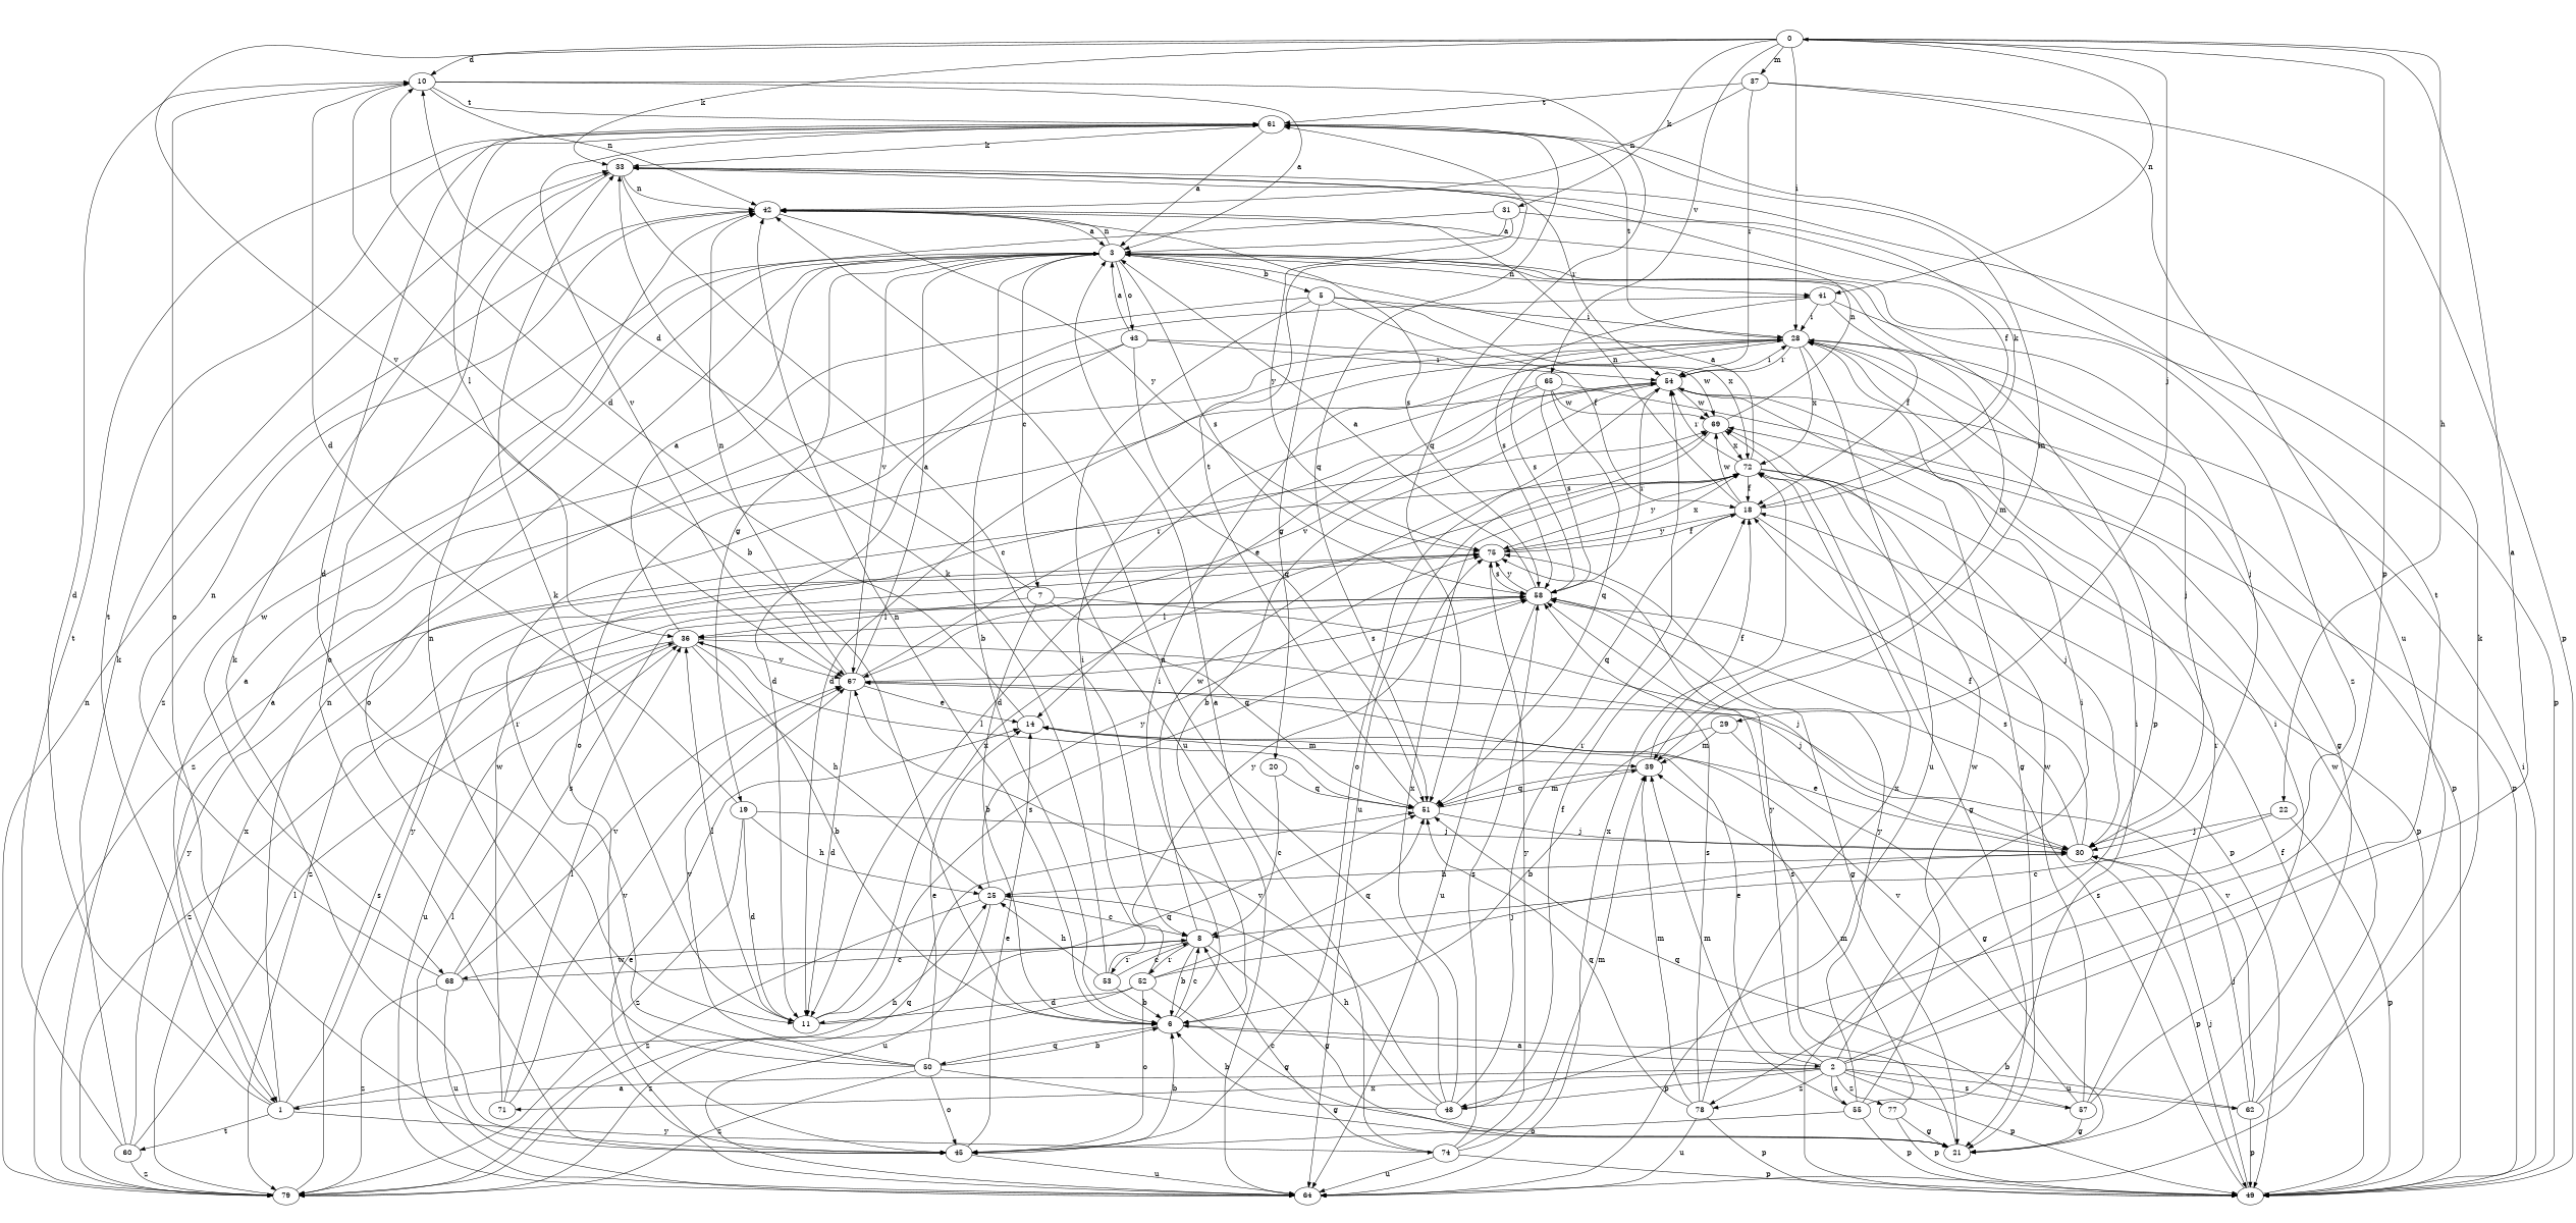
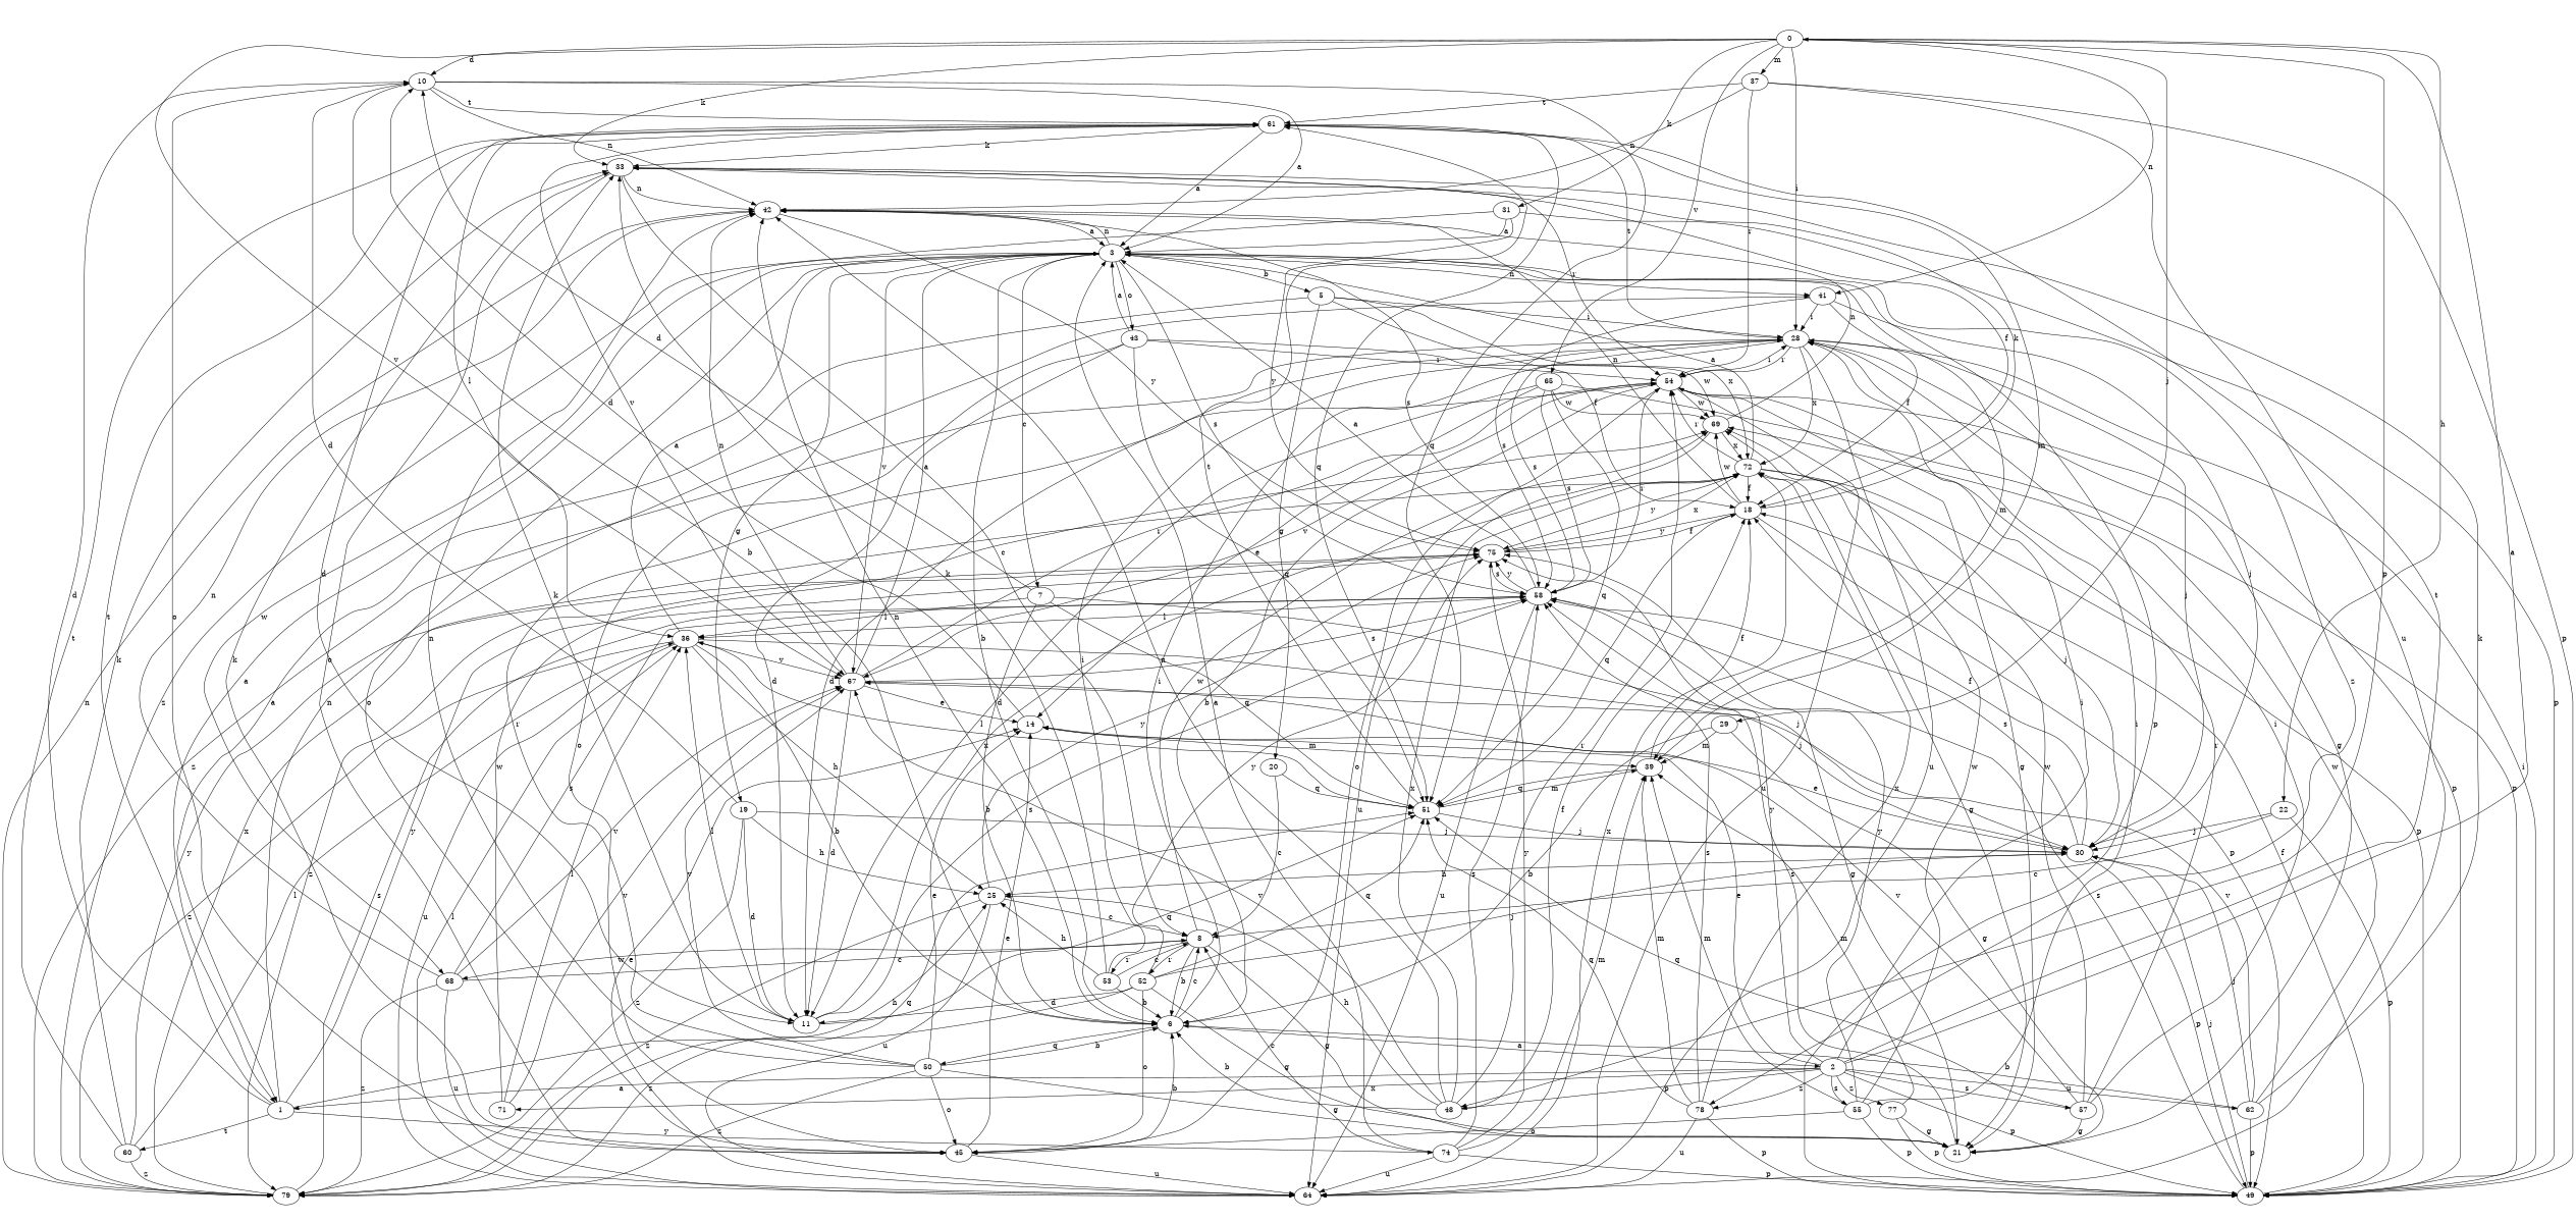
  strict digraph {
    0
    10
    22
    28
    29
    31
    33
    37
    41
    48
    65
    67
    61
    3
    6
    42
    45
    51
    49
    8
    30
    58
    64
    72
    21
    11
    79
    54
    39
    75
    18
    25
    14
    69
    1
    60
    74
    36
    2
    55
    57
    62
    71
    77
    78
    5
    7
    19
    43
    68
    20
    50
    52
    53
    0 -> 10 [label=d]
    0 -> 22 [label=h]
    0 -> 28 [label=i]
    0 -> 29 [label=j]
    0 -> 31 [label=k]
    0 -> 33 [label=k]
    0 -> 37 [label=m]
    0 -> 41 [label=n]
    0 -> 48 [label=p]
    0 -> 65 [label=v]
    0 -> 67 [label=v]
    10 -> 61 [label=t]
    10 -> 3 [label=a]
    10 -> 6 [label=b]
    10 -> 42 [label=n]
    10 -> 45 [label=o]
    10 -> 51 [label=q]
    22 -> 49 [label=p]
    22 -> 8 [label=c]
    22 -> 30 [label=j]
    28 -> 61 [label=t]
    28 -> 30 [label=j]
    28 -> 58 [label=s]
    28 -> 64 [label=u]
    28 -> 72 [label=x]
    28 -> 21 [label=g]
    28 -> 11 [label=d]
    28 -> 79 [label=z]
    28 -> 54 [label=r]
    29 -> 6 [label=b]
    29 -> 21 [label=g]
    29 -> 39 [label=m]
    31 -> 3 [label=a]
    31 -> 49 [label=p]
    31 -> 79 [label=z]
    31 -> 75 [label=y]
    33 -> 42 [label=n]
    33 -> 45 [label=o]
    33 -> 8 [label=c]
    33 -> 54 [label=r]
    33 -> 18 [label=f]
    37 -> 61 [label=t]
    37 -> 42 [label=n]
    37 -> 49 [label=p]
    37 -> 64 [label=u]
    37 -> 54 [label=r]
    41 -> 28 [label=i]
    41 -> 30 [label=j]
    41 -> 58 [label=s]
    41 -> 18 [label=f]
    48 -> 67 [label=v]
    48 -> 6 [label=b]
    48 -> 42 [label=n]
    48 -> 72 [label=x]
    48 -> 54 [label=r]
    48 -> 18 [label=f]
    48 -> 25 [label=h]
    65 -> 51 [label=q]
    65 -> 49 [label=p]
    65 -> 58 [label=s]
    65 -> 11 [label=d]
    65 -> 14 [label=e]
    65 -> 69 [label=w]
    67 -> 3 [label=a]
    67 -> 42 [label=n]
    67 -> 58 [label=s]
    67 -> 11 [label=d]
    67 -> 54 [label=r]
    67 -> 14 [label=e]
    61 -> 33 [label=k]
    61 -> 67 [label=v]
    61 -> 3 [label=a]
    61 -> 51 [label=q]
    61 -> 11 [label=d]
    61 -> 39 [label=m]
    61 -> 36 [label=l]
    3 -> 41 [label=n]
    3 -> 67 [label=v]
    3 -> 6 [label=b]
    3 -> 42 [label=n]
    3 -> 45 [label=o]
    3 -> 49 [label=p]
    3 -> 58 [label=s]
    3 -> 39 [label=m]
    3 -> 1 [label=a]
    3 -> 78 [label=z]
    3 -> 5 [label=b]
    3 -> 7 [label=c]
    3 -> 19 [label=g]
    3 -> 43 [label=o]
    3 -> 68 [label=w]
    6 -> 28 [label=i]
    6 -> 42 [label=n]
    6 -> 8 [label=c]
    6 -> 2 [label=a]
    6 -> 50 [label=q]
    42 -> 3 [label=a]
    42 -> 58 [label=s]
    42 -> 75 [label=y]
    45 -> 33 [label=k]
    45 -> 6 [label=b]
    45 -> 64 [label=u]
    45 -> 14 [label=e]
    51 -> 61 [label=t]
    51 -> 30 [label=j]
    51 -> 39 [label=m]
    51 -> 36 [label=l]
    49 -> 28 [label=i]
    49 -> 30 [label=j]
    49 -> 58 [label=s]
    49 -> 18 [label=f]
    8 -> 6 [label=b]
    8 -> 21 [label=g]
    8 -> 69 [label=w]
    8 -> 68 [label=w]
    8 -> 52 [label=r]
    8 -> 53 [label=r]
    30 -> 49 [label=p]
    30 -> 58 [label=s]
    30 -> 18 [label=f]
    30 -> 25 [label=h]
    30 -> 14 [label=e]
    58 -> 3 [label=a]
    58 -> 64 [label=u]
    58 -> 21 [label=g]
    58 -> 54 [label=r]
    58 -> 75 [label=y]
    58 -> 36 [label=l]
    64 -> 72 [label=x]
    64 -> 14 [label=e]
    64 -> 36 [label=l]
    72 -> 3 [label=a]
    72 -> 49 [label=p]
    72 -> 30 [label=j]
    72 -> 21 [label=g]
    72 -> 54 [label=r]
    72 -> 75 [label=y]
    72 -> 18 [label=f]
    21 -> 58 [label=s]
    11 -> 33 [label=k]
    11 -> 51 [label=q]
    11 -> 58 [label=s]
    11 -> 72 [label=x]
    11 -> 36 [label=l]
    79 -> 42 [label=n]
    79 -> 51 [label=q]
    79 -> 58 [label=s]
    79 -> 72 [label=x]
    54 -> 28 [label=i]
    54 -> 67 [label=v]
    54 -> 6 [label=b]
    54 -> 45 [label=o]
    54 -> 49 [label=p]
    54 -> 21 [label=g]
    54 -> 69 [label=w]
    39 -> 51 [label=q]
    39 -> 18 [label=f]
    75 -> 58 [label=s]
    75 -> 72 [label=x]
    75 -> 79 [label=z]
    75 -> 18 [label=f]
    18 -> 33 [label=k]
    18 -> 42 [label=n]
    18 -> 51 [label=q]
    18 -> 49 [label=p]
    18 -> 75 [label=y]
    18 -> 69 [label=w]
    25 -> 8 [label=c]
    25 -> 64 [label=u]
    25 -> 79 [label=z]
    25 -> 75 [label=y]
    14 -> 10 [label=d]
    14 -> 39 [label=m]
    69 -> 42 [label=n]
    69 -> 64 [label=u]
    69 -> 72 [label=x]
    1 -> 10 [label=d]
    1 -> 41 [label=n]
    1 -> 61 [label=t]
    1 -> 75 [label=y]
    1 -> 25 [label=h]
    1 -> 60 [label=t]
    1 -> 74 [label=y]
    60 -> 33 [label=k]
    60 -> 61 [label=t]
    60 -> 79 [label=z]
    60 -> 75 [label=y]
    60 -> 36 [label=l]
    74 -> 3 [label=a]
    74 -> 49 [label=p]
    74 -> 8 [label=c]
    74 -> 58 [label=s]
    74 -> 64 [label=u]
    74 -> 39 [label=m]
    74 -> 75 [label=y]
    36 -> 67 [label=v]
    36 -> 3 [label=a]
    36 -> 6 [label=b]
    36 -> 30 [label=j]
    36 -> 64 [label=u]
    36 -> 79 [label=z]
    36 -> 25 [label=h]
    2 -> 0 [label=a]
    2 -> 28 [label=i]
    2 -> 48 [label=p]
    2 -> 61 [label=t]
    2 -> 49 [label=p]
    2 -> 75 [label=y]
    2 -> 14 [label=e]
    2 -> 1 [label=a]
    2 -> 55 [label=s]
    2 -> 57 [label=s]
    2 -> 62 [label=u]
    2 -> 71 [label=x]
    2 -> 77 [label=z]
    2 -> 78 [label=z]
    55 -> 28 [label=i]
    55 -> 45 [label=o]
    55 -> 49 [label=p]
    55 -> 39 [label=m]
    55 -> 75 [label=y]
    55 -> 69 [label=w]
    57 -> 28 [label=i]
    57 -> 67 [label=v]
    57 -> 51 [label=q]
    57 -> 21 [label=g]
    57 -> 54 [label=r]
    57 -> 69 [label=w]
    62 -> 33 [label=k]
    62 -> 67 [label=v]
    62 -> 6 [label=b]
    62 -> 49 [label=p]
    62 -> 30 [label=j]
    62 -> 69 [label=w]
    71 -> 67 [label=v]
    71 -> 69 [label=w]
    71 -> 36 [label=l]
    77 -> 49 [label=p]
    77 -> 21 [label=g]
    77 -> 39 [label=m]
    78 -> 51 [label=q]
    78 -> 49 [label=p]
    78 -> 58 [label=s]
    78 -> 64 [label=u]
    78 -> 72 [label=x]
    78 -> 39 [label=m]
    5 -> 28 [label=i]
-   5 -> 64 [label=u]
+   54 -> 64 [label=u]
    5 -> 72 [label=x]
    5 -> 18 [label=f]
    5 -> 1 [label=a]
    5 -> 20 [label=g]
    7 -> 10 [label=d]
    7 -> 6 [label=b]
    7 -> 51 [label=q]
    7 -> 30 [label=j]
    7 -> 36 [label=l]
    19 -> 10 [label=d]
    19 -> 30 [label=j]
    19 -> 11 [label=d]
    19 -> 79 [label=z]
    19 -> 25 [label=h]
    43 -> 3 [label=a]
    43 -> 45 [label=o]
    43 -> 51 [label=q]
    43 -> 11 [label=d]
    43 -> 54 [label=r]
    43 -> 69 [label=w]
    68 -> 67 [label=v]
    68 -> 42 [label=n]
    68 -> 8 [label=c]
    68 -> 58 [label=s]
    68 -> 64 [label=u]
    68 -> 79 [label=z]
    20 -> 51 [label=q]
    20 -> 8 [label=c]
    50 -> 67 [label=v]
    50 -> 6 [label=b]
    50 -> 42 [label=n]
    50 -> 45 [label=o]
    50 -> 21 [label=g]
    50 -> 79 [label=z]
    50 -> 54 [label=r]
    50 -> 14 [label=e]
    52 -> 45 [label=o]
    52 -> 51 [label=q]
    52 -> 30 [label=j]
    52 -> 21 [label=g]
    52 -> 11 [label=d]
    52 -> 79 [label=z]
    52 -> 75 [label=y]
    53 -> 28 [label=i]
    53 -> 33 [label=k]
    53 -> 6 [label=b]
    53 -> 8 [label=c]
    53 -> 25 [label=h]
  }
